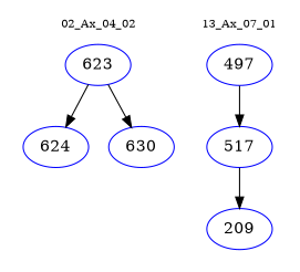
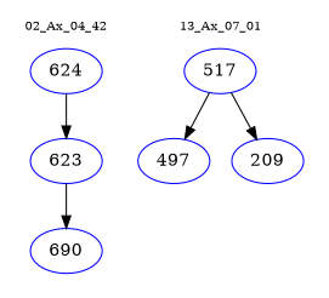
  digraph {
    node [color=blue]
    edge [color=black]
    n1 [label=623]
    n2 [label=624]
-   n3 [label=630]
+   n3 [label=690]
    n4 [label=517]
    n5 [label=497]
    n6 [label=209]
    subgraph cluster_1 {
      color=white
      fontsize=10
-     label="02_Ax_04_02"
+     label="02_Ax_04_42"
      n1
      n2
      n3
    }
    subgraph cluster_2 {
      color=white
      fontsize=10
      label="13_Ax_07_01"
      n4
      n5
      n6
    }
-   n1 -> n2
+   n2 -> n1
    n1 -> n3
-   n5 -> n4
+   n4 -> n5
    n4 -> n6
  }
